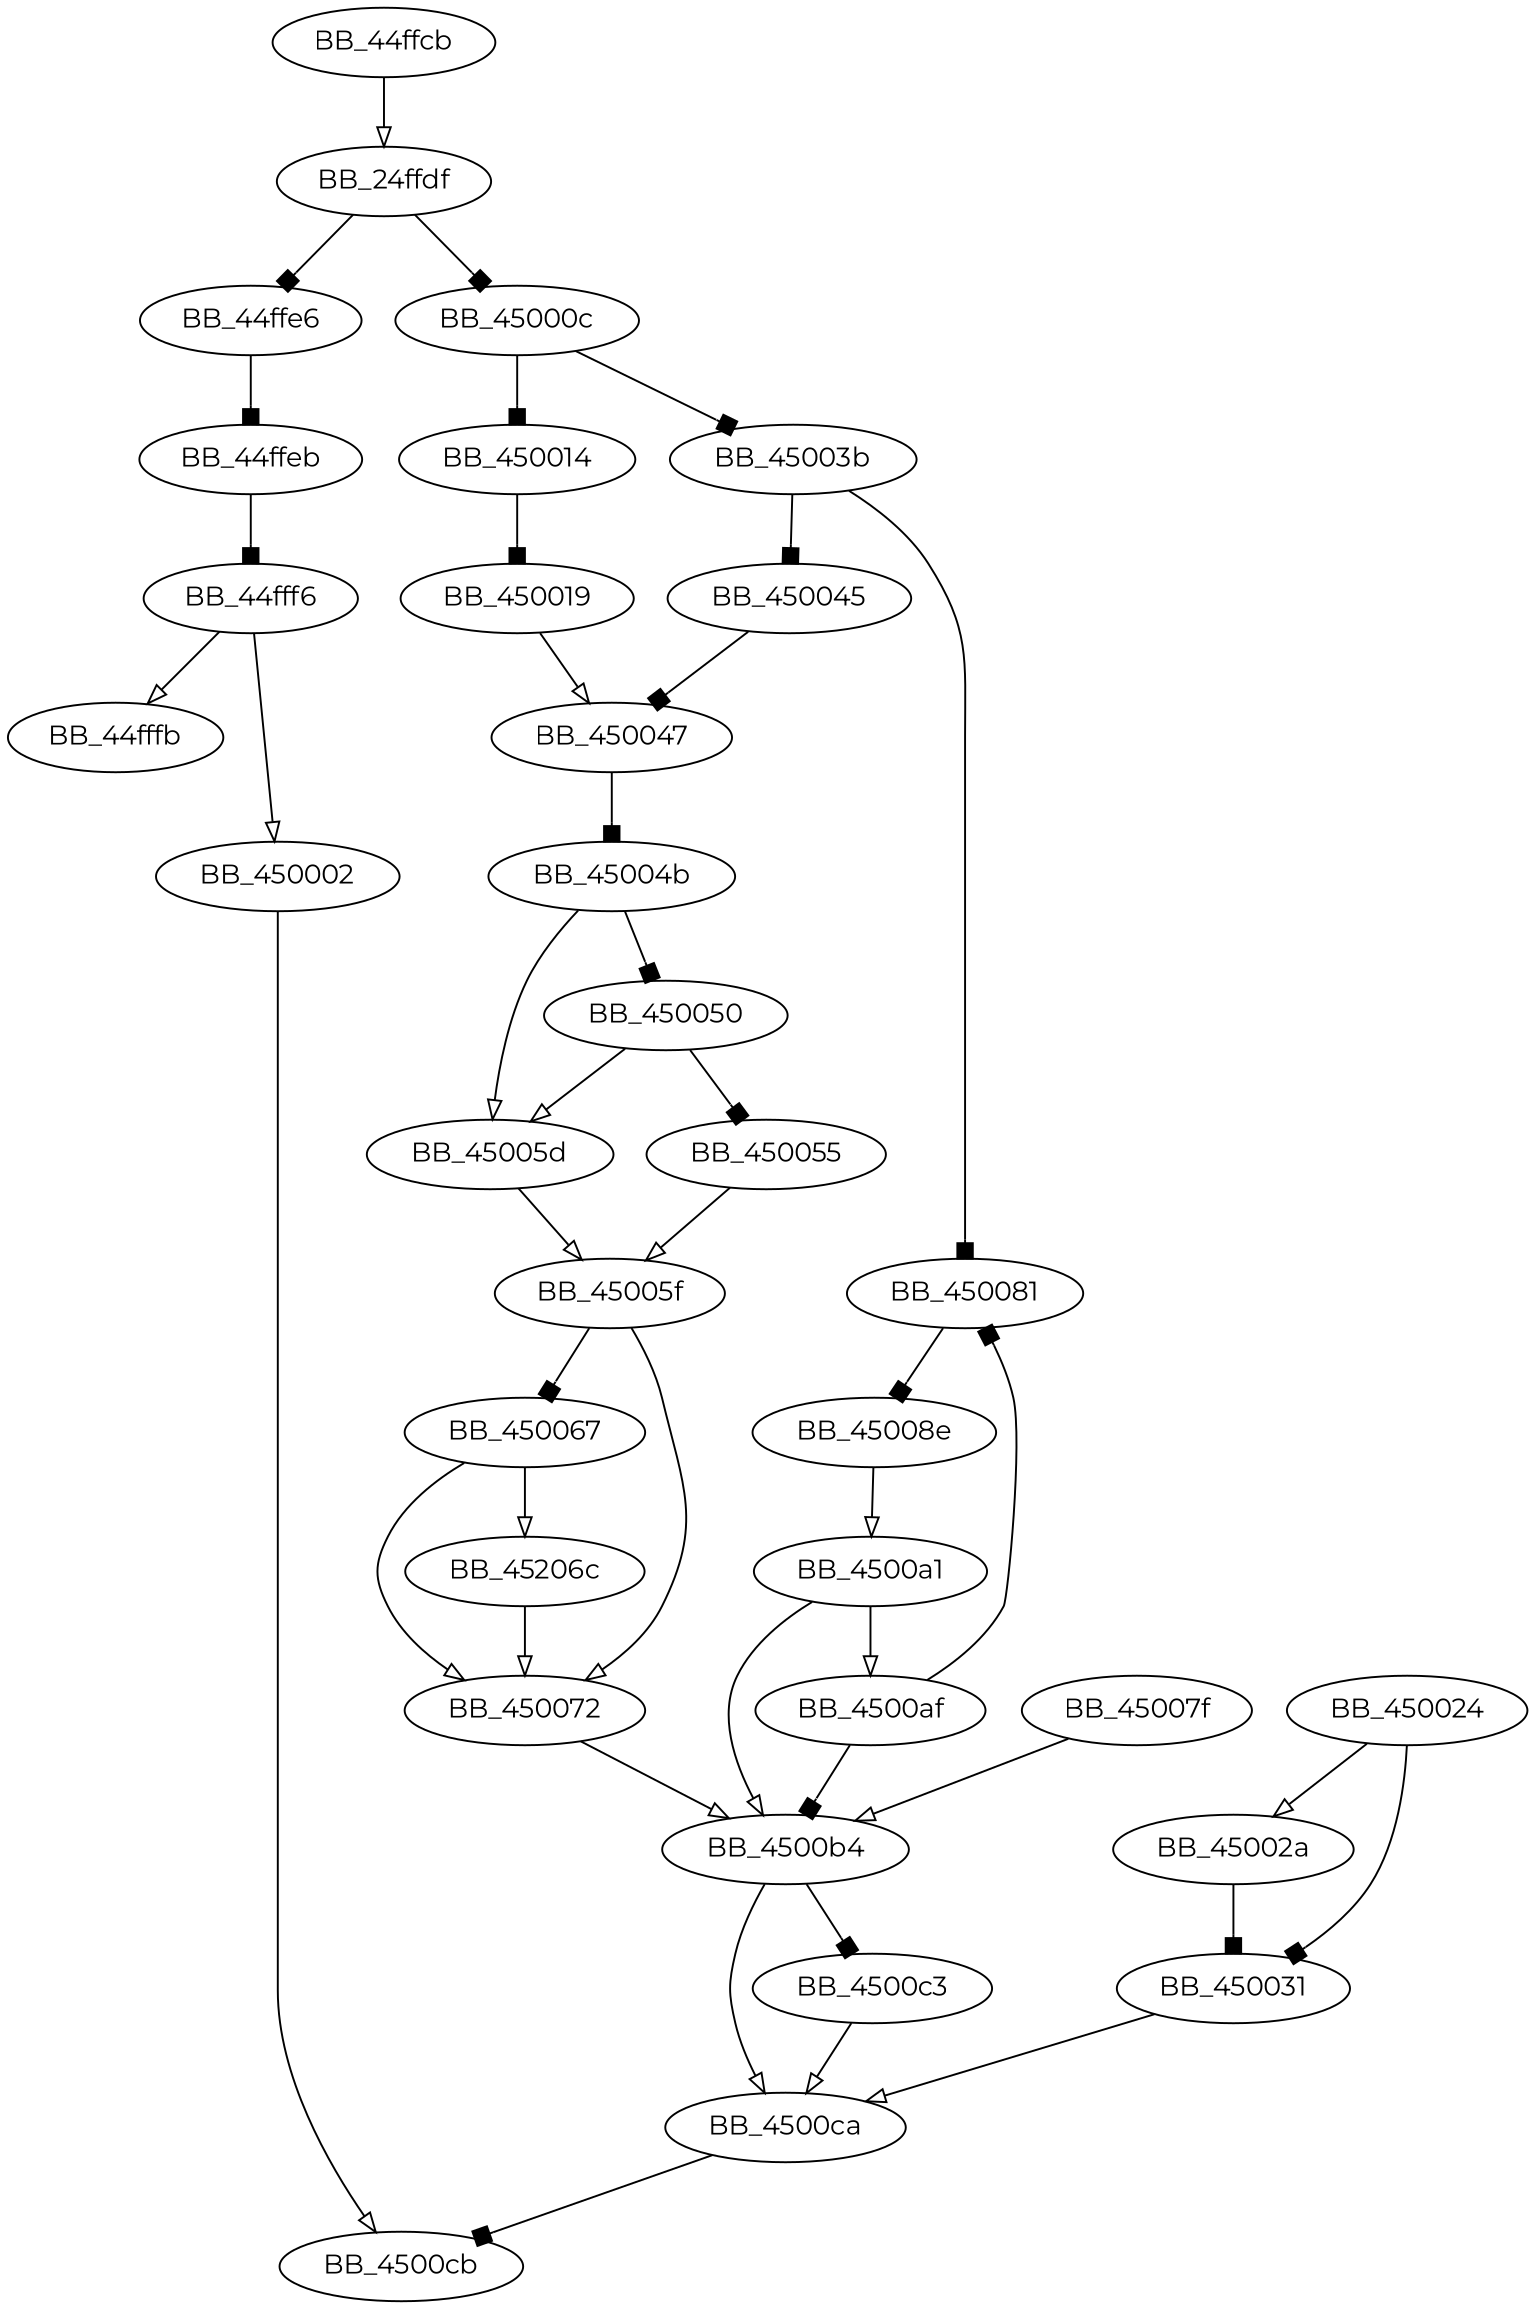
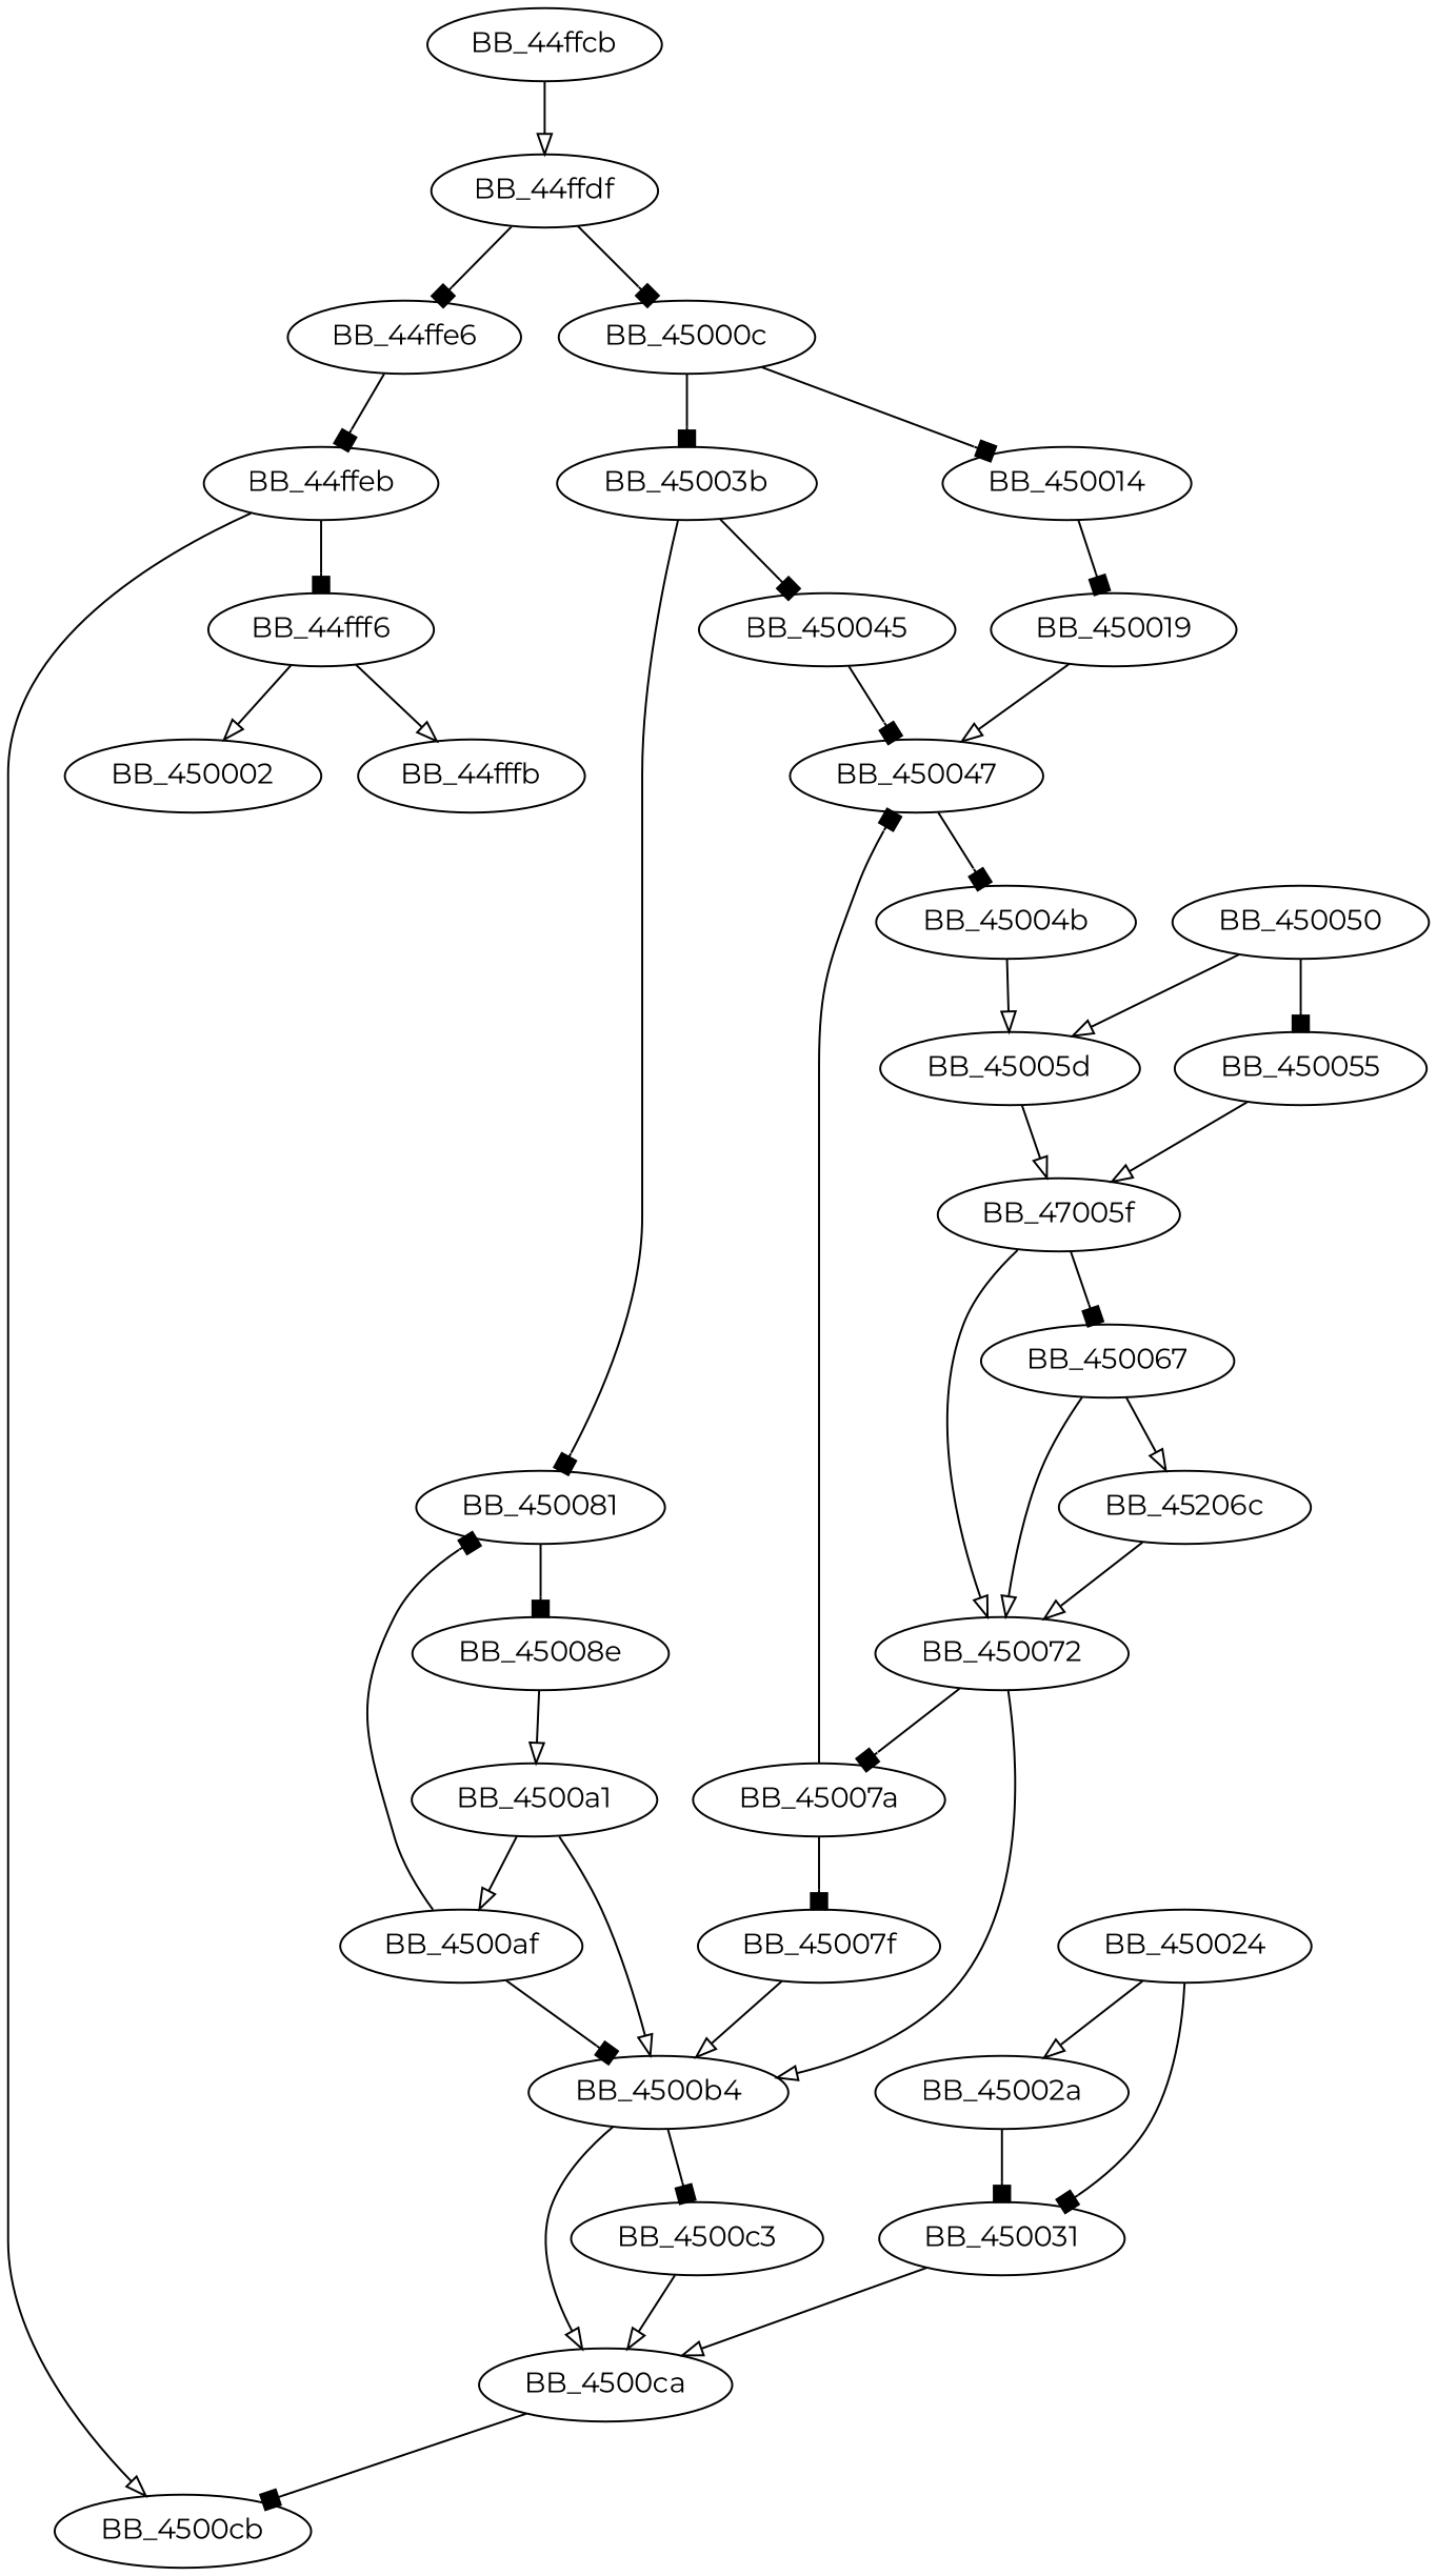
  digraph {
    fontname=Montserrat
    node [fontname=Montserrat]
    edge [arrowhead=box fontname=Montserrat]
    BB_44ffcb
-   BB_44ffdf [label=BB_24ffdf]
+   BB_44ffdf
    BB_44ffe6
    BB_45000c
    BB_44ffeb
    BB_450014
    BB_45003b
    BB_44fff6
    BB_450019
    BB_450045
    BB_450081
    BB_44fffb
    BB_450002
    BB_4500cb
    BB_450047
    BB_45008e
    BB_450024
    BB_45002a
    BB_450031
    BB_4500ca
    BB_45004b
    BB_4500a1
    BB_450050
    BB_45005d
    BB_450055
-   BB_45005f
+   BB_45005f [label=BB_47005f]
    BB_450067
    BB_450072
    n29 [label=BB_45206c]
+   BB_45007a
    BB_4500b4
    BB_45007f
    BB_4500c3
    BB_4500af
    BB_44ffcb -> BB_44ffdf [arrowhead=onormal]
    BB_44ffdf -> BB_44ffe6
    BB_44ffdf -> BB_45000c
    BB_44ffe6 -> BB_44ffeb
    BB_45000c -> BB_450014
    BB_45000c -> BB_45003b
    BB_44ffeb -> BB_44fff6
    BB_450014 -> BB_450019
    BB_45003b -> BB_450045
    BB_45003b -> BB_450081
    BB_44fff6 -> BB_44fffb [arrowhead=onormal]
    BB_44fff6 -> BB_450002 [arrowhead=onormal]
    BB_450019 -> BB_450047 [arrowhead=onormal]
    BB_450045 -> BB_450047
    BB_450081 -> BB_45008e
-   BB_450002 -> BB_4500cb [arrowhead=onormal]
+   BB_44ffeb -> BB_4500cb [arrowhead=onormal]
    BB_450047 -> BB_45004b
    BB_45008e -> BB_4500a1 [arrowhead=onormal]
    BB_450024 -> BB_45002a [arrowhead=onormal]
    BB_450024 -> BB_450031
    BB_45002a -> BB_450031
    BB_450031 -> BB_4500ca [arrowhead=onormal]
    BB_4500ca -> BB_4500cb
-   BB_45004b -> BB_450050
    BB_45004b -> BB_45005d [arrowhead=onormal]
    BB_4500a1 -> BB_4500b4 [arrowhead=onormal]
    BB_4500a1 -> BB_4500af [arrowhead=onormal]
    BB_450050 -> BB_45005d [arrowhead=onormal]
    BB_450050 -> BB_450055
    BB_45005d -> BB_45005f [arrowhead=onormal]
    BB_450055 -> BB_45005f [arrowhead=onormal]
    BB_45005f -> BB_450067
    BB_45005f -> BB_450072 [arrowhead=onormal]
    BB_450067 -> BB_450072 [arrowhead=onormal]
    BB_450067 -> n29 [arrowhead=onormal]
+   BB_450072 -> BB_45007a
    BB_450072 -> BB_4500b4 [arrowhead=onormal]
    n29 -> BB_450072 [arrowhead=onormal]
+   BB_45007a -> BB_450047
+   BB_45007a -> BB_45007f
    BB_4500b4 -> BB_4500ca [arrowhead=onormal]
    BB_4500b4 -> BB_4500c3
    BB_45007f -> BB_4500b4 [arrowhead=onormal]
    BB_4500c3 -> BB_4500ca [arrowhead=onormal]
    BB_4500af -> BB_450081
    BB_4500af -> BB_4500b4
  }
